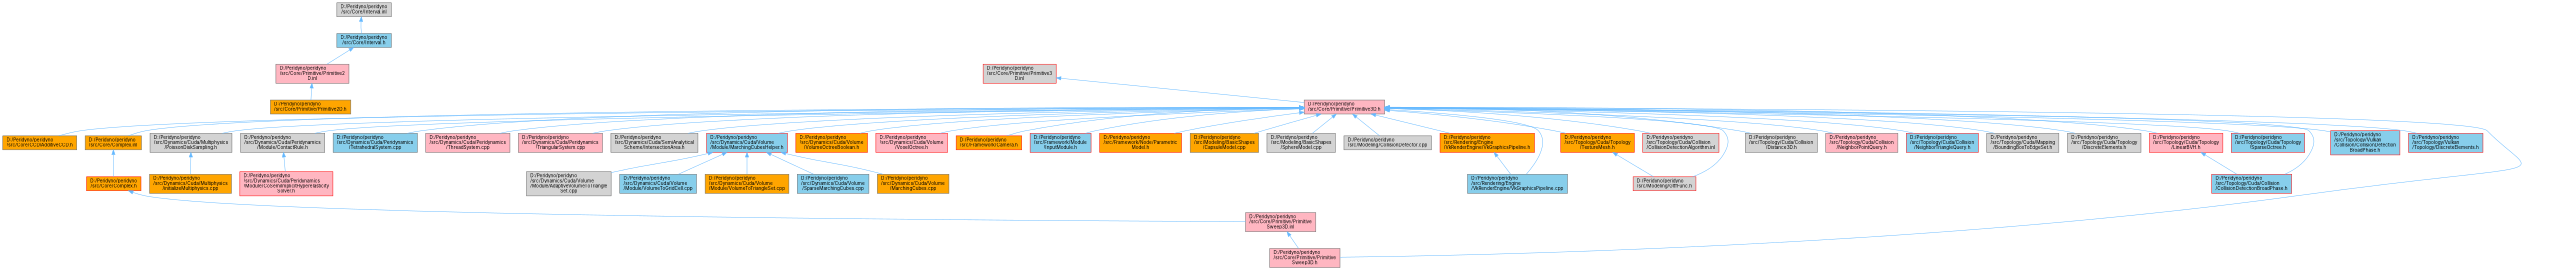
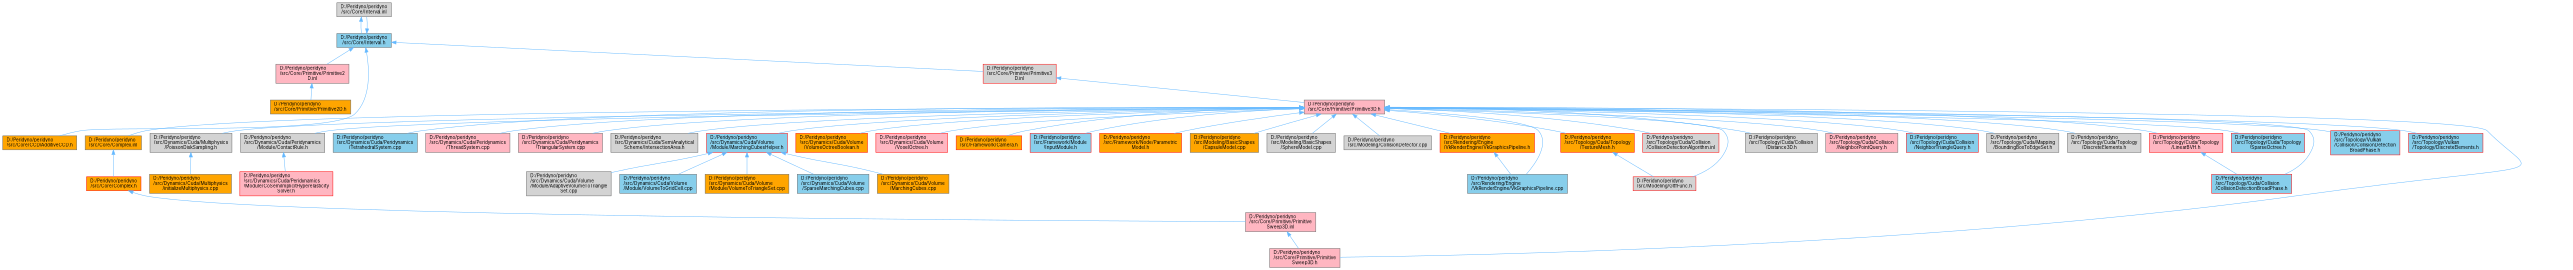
  digraph {
    fontname=Inter
    node [color=grey40 fillcolor=lightgrey fontname=Inter fontsize=10 shape=box style=filled]
    edge [color=steelblue1 dir=back fontname=Inter fontsize=10 labelfontname=Helvetica labelfontsize=10 style=solid]
    n1 [color=gray40 fontcolor=black height=0.2 label="D:/Peridyno/peridyno\l/src/Core/Interval.inl" width=0.4]
    n2 [fillcolor=skyblue height=0.2 label="D:/Peridyno/peridyno\l/src/Core/Interval.h" width=0.4]
    n3 [fillcolor=lightpink height=0.2 label="D:/Peridyno/peridyno\l/src/Core/Primitive/Primitive2\lD.inl" width=0.4]
    n4 [color=red height=0.2 label="D:/Peridyno/peridyno\l/src/Core/Primitive/Primitive3\lD.inl" width=0.4]
    n5 [fillcolor=orange height=0.2 label="D:/Peridyno/peridyno\l/src/Core/Primitive/Primitive2D.h" width=0.4]
    n6 [fillcolor=lightpink height=0.2 label="D:/Peridyno/peridyno\l/src/Core/Primitive/Primitive3D.h" width=0.4]
    n7 [fillcolor=orange height=0.2 label="D:/Peridyno/peridyno\l/src/Core/CCD/AdditiveCCD.h" width=0.4]
    n8 [fillcolor=lightpink height=0.2 label="D:/Peridyno/peridyno\l/src/Core/Primitive/Primitive\lSweep3D.h" width=0.4]
    n9 [fillcolor=orange height=0.2 label="D:/Peridyno/peridyno\l/src/Core/Complex.inl" width=0.4]
    n10 [height=0.2 label="D:/Peridyno/peridyno\l/src/Dynamics/Cuda/Multiphysics\l/PoissonDiskSampling.h" width=0.4]
    n11 [height=0.2 label="D:/Peridyno/peridyno\l/src/Dynamics/Cuda/Peridynamics\l/Module/ContactRule.h" width=0.4]
    n12 [fillcolor=skyblue height=0.2 label="D:/Peridyno/peridyno\l/src/Dynamics/Cuda/Peridynamics\l/TetrahedralSystem.cpp" width=0.4]
    n13 [fillcolor=lightpink height=0.2 label="D:/Peridyno/peridyno\l/src/Dynamics/Cuda/Peridynamics\l/ThreadSystem.cpp" width=0.4]
    n14 [fillcolor=lightpink height=0.2 label="D:/Peridyno/peridyno\l/src/Dynamics/Cuda/Peridynamics\l/TriangularSystem.cpp" width=0.4]
    n15 [height=0.2 label="D:/Peridyno/peridyno\l/src/Dynamics/Cuda/SemiAnalytical\lScheme/IntersectionArea.h" width=0.4]
    n16 [color=red fillcolor=skyblue height=0.2 label="D:/Peridyno/peridyno\l/src/Dynamics/Cuda/Volume\l/Module/MarchingCubesHelper.h" width=0.4]
    n17 [color=red fillcolor=orange height=0.2 label="D:/Peridyno/peridyno\l/src/Dynamics/Cuda/Volume\l/VolumeOctreeBoolean.h" width=0.4]
    n18 [color=red fillcolor=lightpink height=0.2 label="D:/Peridyno/peridyno\l/src/Dynamics/Cuda/Volume\l/VoxelOctree.h" width=0.4]
    n19 [color=red fillcolor=orange height=0.2 label="D:/Peridyno/peridyno\l/src/Framework/Camera.h" width=0.4]
    n20 [color=red fillcolor=skyblue height=0.2 label="D:/Peridyno/peridyno\l/src/Framework/Module\l/InputModule.h" width=0.4]
    n21 [color=red fillcolor=orange height=0.2 label="D:/Peridyno/peridyno\l/src/Framework/Node/Parametric\lModel.h" width=0.4]
    n22 [fillcolor=orange height=0.2 label="D:/Peridyno/peridyno\l/src/Modeling/BasicShapes\l/CapsuleModel.cpp" width=0.4]
    n23 [height=0.2 label="D:/Peridyno/peridyno\l/src/Modeling/BasicShapes\l/SphereModel.cpp" width=0.4]
    n24 [height=0.2 label="D:/Peridyno/peridyno\l/src/Modeling/CollisionDetector.cpp" width=0.4]
    n25 [color=red height=0.2 label="D:/Peridyno/peridyno\l/src/Modeling/GltfFunc.h" width=0.4]
    n26 [fillcolor=skyblue height=0.2 label="D:/Peridyno/peridyno\l/src/Rendering/Engine\l/VkRenderEngine/VkGraphicsPipeline.cpp" width=0.4]
    n27 [color=red fillcolor=orange height=0.2 label="D:/Peridyno/peridyno\l/src/Rendering/Engine\l/VkRenderEngine/VkGraphicsPipeline.h" width=0.4]
    n28 [color=red height=0.2 label="D:/Peridyno/peridyno\l/src/Topology/Cuda/Collision\l/CollisionDetectionAlgorithm.inl" width=0.4]
    n29 [color=red fillcolor=skyblue height=0.2 label="D:/Peridyno/peridyno\l/src/Topology/Cuda/Collision\l/CollisionDetectionBroadPhase.h" width=0.4]
    n30 [height=0.2 label="D:/Peridyno/peridyno\l/src/Topology/Cuda/Collision\l/Distance3D.h" width=0.4]
    n31 [fillcolor=lightpink height=0.2 label="D:/Peridyno/peridyno\l/src/Topology/Cuda/Collision\l/NeighborPointQuery.h" width=0.4]
    n32 [color=red fillcolor=skyblue height=0.2 label="D:/Peridyno/peridyno\l/src/Topology/Cuda/Collision\l/NeighborTriangleQuery.h" width=0.4]
    n33 [height=0.2 label="D:/Peridyno/peridyno\l/src/Topology/Cuda/Mapping\l/BoundingBoxToEdgeSet.h" width=0.4]
    n34 [height=0.2 label="D:/Peridyno/peridyno\l/src/Topology/Cuda/Topology\l/DiscreteElements.h" width=0.4]
    n35 [color=red fillcolor=lightpink height=0.2 label="D:/Peridyno/peridyno\l/src/Topology/Cuda/Topology\l/LinearBVH.h" width=0.4]
    n36 [color=red fillcolor=skyblue height=0.2 label="D:/Peridyno/peridyno\l/src/Topology/Cuda/Topology\l/SparseOctree.h" width=0.4]
    n37 [color=red fillcolor=orange height=0.2 label="D:/Peridyno/peridyno\l/src/Topology/Cuda/Topology\l/TextureMesh.h" width=0.4]
    n38 [color=red fillcolor=skyblue height=0.2 label="D:/Peridyno/peridyno\l/src/Topology/Vulkan\l/Collision/CollisionDetection\lBroadPhase.h" width=0.4]
    n39 [color=red fillcolor=skyblue height=0.2 label="D:/Peridyno/peridyno\l/src/Topology/Vulkan\l/Topology/DiscreteElements.h" width=0.4]
    n40 [color=red fillcolor=orange height=0.2 label="D:/Peridyno/peridyno\l/src/Core/Complex.h" width=0.4]
    n41 [fillcolor=orange height=0.2 label="D:/Peridyno/peridyno\l/src/Dynamics/Cuda/Multiphysics\l/initializeMultiphysics.cpp" width=0.4]
    n42 [color=red fillcolor=lightpink height=0.2 label="D:/Peridyno/peridyno\l/src/Dynamics/Cuda/Peridynamics\l/Module/CoSemiImplicitHyperelasticity\lSolver.h" width=0.4]
    n43 [fillcolor=orange height=0.2 label="D:/Peridyno/peridyno\l/src/Dynamics/Cuda/Volume\l/MarchingCubes.cpp" width=0.4]
    n44 [height=0.2 label="D:/Peridyno/peridyno\l/src/Dynamics/Cuda/Volume\l/Module/AdaptiveVolumeToTriangle\lSet.cpp" width=0.4]
    n45 [fillcolor=skyblue height=0.2 label="D:/Peridyno/peridyno\l/src/Dynamics/Cuda/Volume\l/Module/VolumeToGridCell.cpp" width=0.4]
    n46 [fillcolor=orange height=0.2 label="D:/Peridyno/peridyno\l/src/Dynamics/Cuda/Volume\l/Module/VolumeToTriangleSet.cpp" width=0.4]
    n47 [fillcolor=skyblue height=0.2 label="D:/Peridyno/peridyno\l/src/Dynamics/Cuda/Volume\l/SparseMarchingCubes.cpp" width=0.4]
    n48 [fillcolor=lightpink height=0.2 label="D:/Peridyno/peridyno\l/src/Core/Primitive/Primitive\lSweep3D.inl" width=0.4]
    n1 -> n2
+   n2 -> n1
    n2 -> n3
+   n2 -> n4
    n3 -> n5
    n4 -> n6
-   n6 -> n7
+   n2 -> n7
    n6 -> n8
    n6 -> n9
    n6 -> n10
    n6 -> n11
    n6 -> n12
    n6 -> n13
    n6 -> n14
    n6 -> n15
    n6 -> n16
    n6 -> n17
    n6 -> n18
    n6 -> n19
    n6 -> n20
    n6 -> n21
    n6 -> n22
    n6 -> n23
    n6 -> n24
    n6 -> n25
    n6 -> n26
    n6 -> n27
    n6 -> n28
    n6 -> n29
    n6 -> n30
    n6 -> n31
    n6 -> n32
    n6 -> n33
    n6 -> n34
    n6 -> n35
    n6 -> n36
    n6 -> n37
    n6 -> n38
    n6 -> n39
    n9 -> n40
    n10 -> n41
    n11 -> n42
    n16 -> n43
    n16 -> n44
    n16 -> n45
    n16 -> n46
    n16 -> n47
    n27 -> n26
    n35 -> n29
    n37 -> n25
    n40 -> n48
    n48 -> n8
  }
